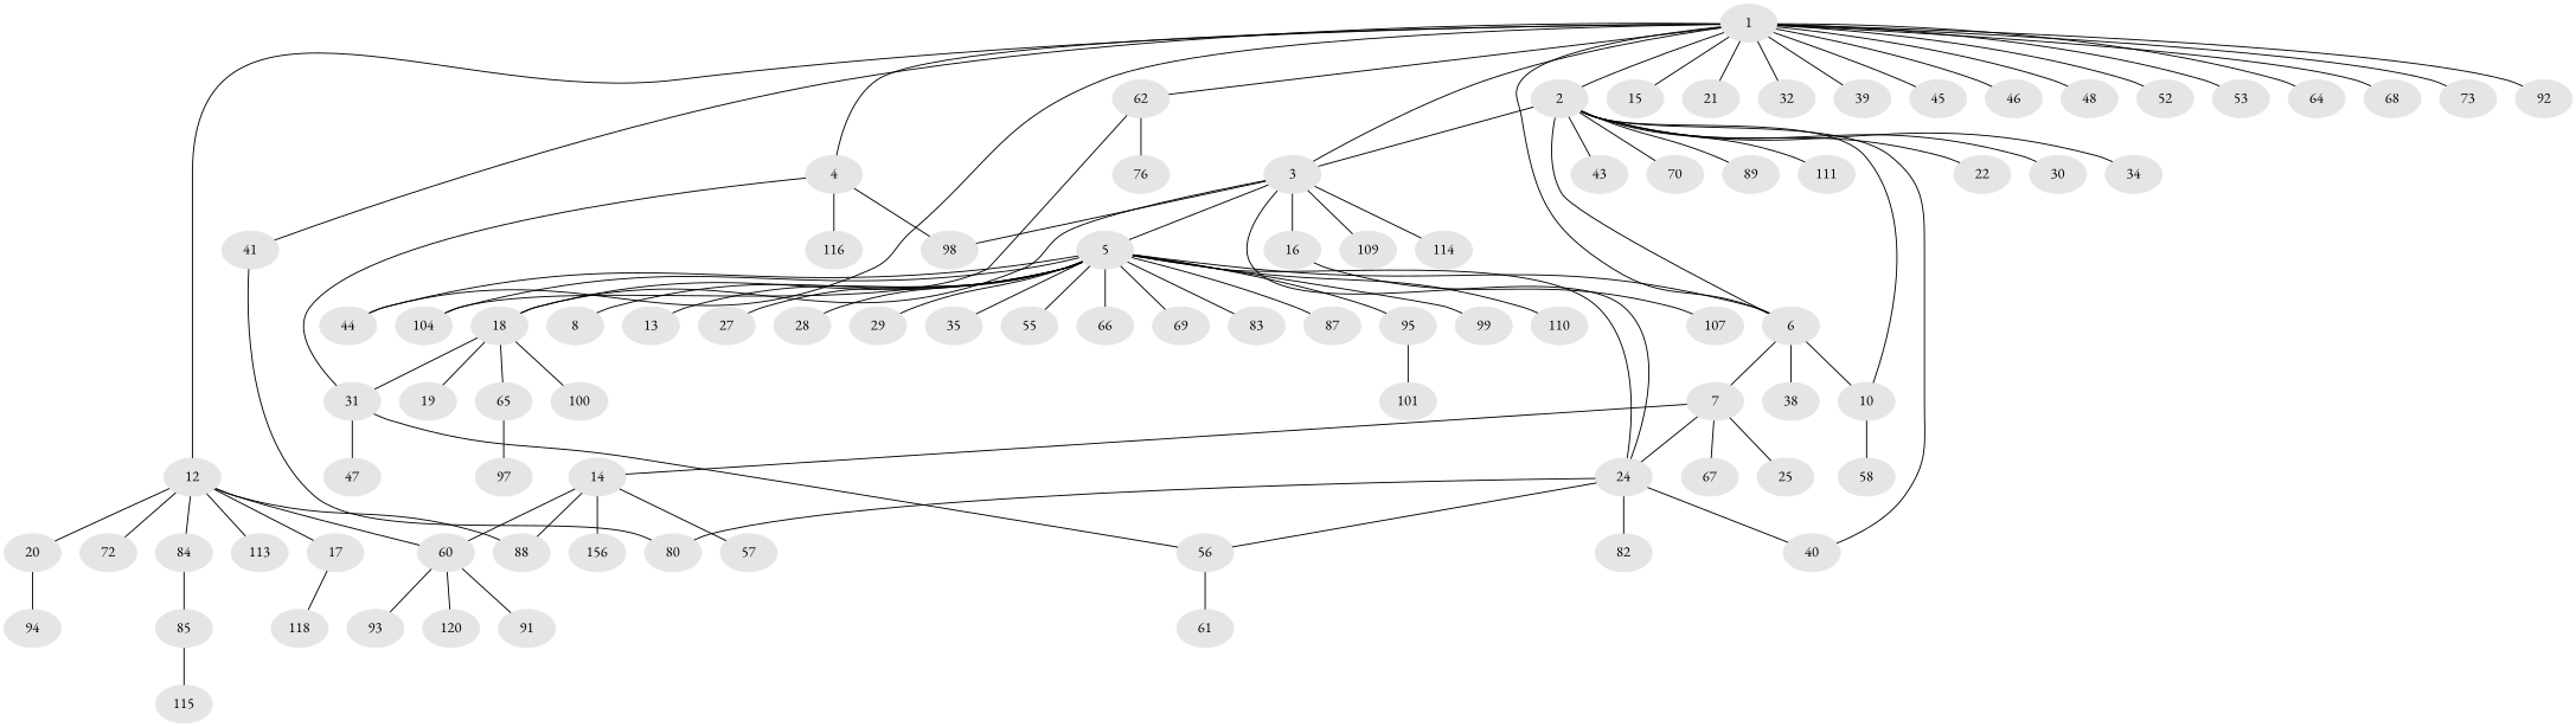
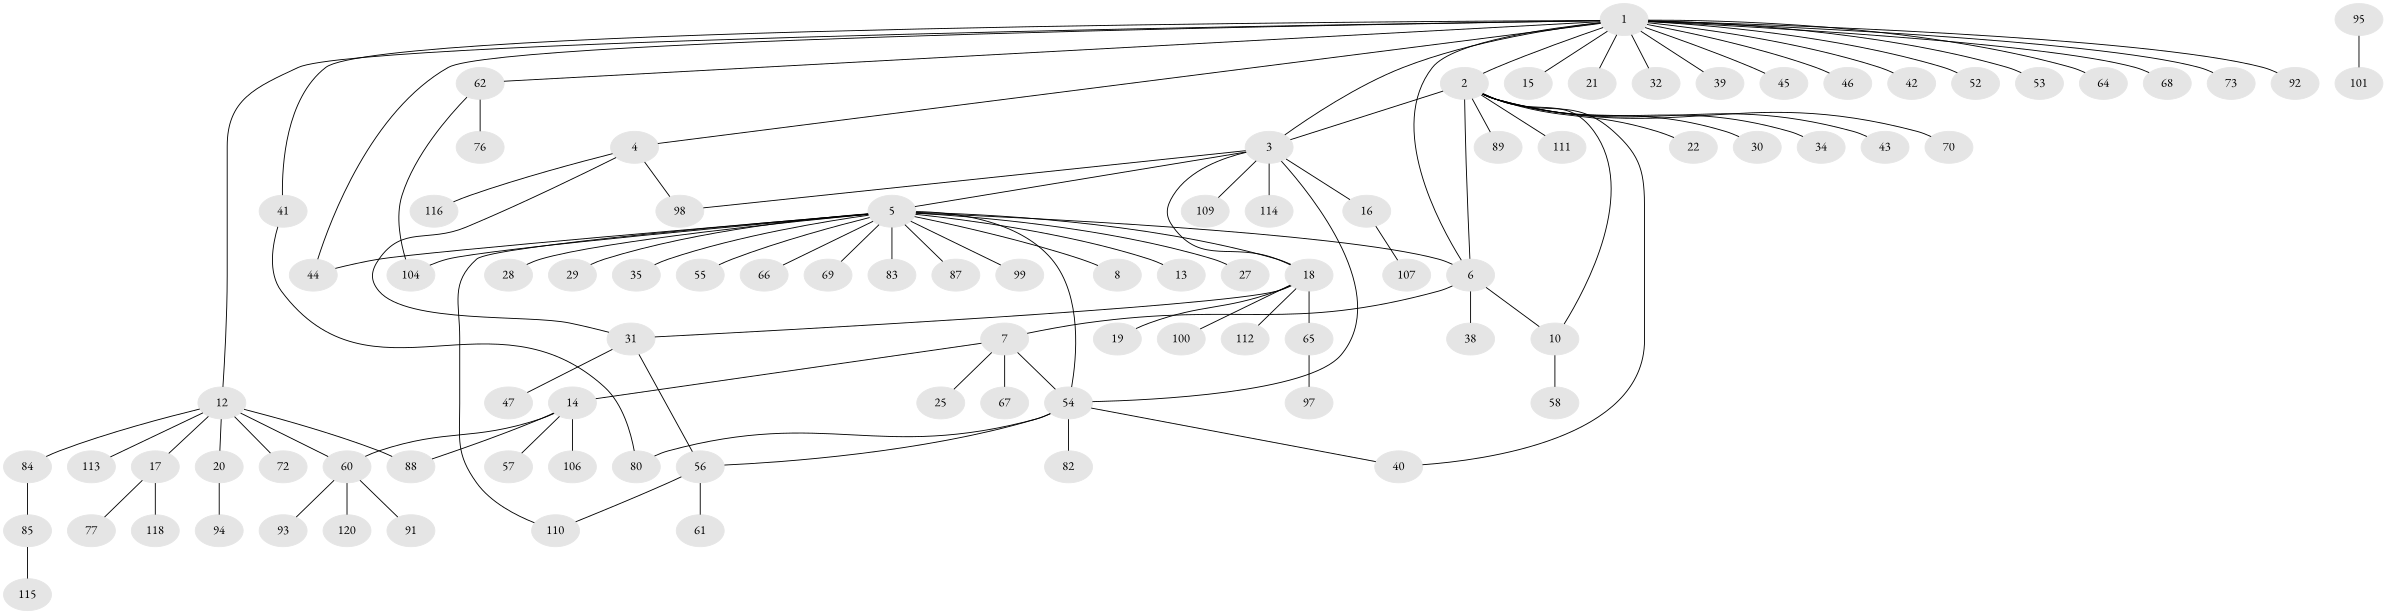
  graph {
    fontname="EB Garamond"
    node [color=gray90 fontname="EB Garamond" style=filled]
    edge [fontname="EB Garamond"]
    1 [super="+11"]
    2 [super="+74"]
    3 [super="+59"]
    4 [super="+71"]
    6 [super="+75"]
    12 [super="+51"]
    15
    21 [super="+23"]
    32 [super="+33"]
    39
    41 [super="+63"]
    44
    45 [super="+96"]
    46
-   48
+   48 [label=42]
    52
    53
    62
    64
    68
    73
    92
    10 [super="+105"]
    22
    30
    34
    40 [super="+103"]
    43
    70
    89
    111
    5 [super="+9"]
    16 [super="+50"]
    18 [super="+37"]
-   24 [super="+79"]
+   24 [super="+79" label=54]
    98
    109
    114
    31
    116
    7 [super="+49"]
    38
    17 [super="+42"]
    20
    60 [super="+78"]
    72
    84
    88 [super="+108"]
    113
    80 [super="+102"]
    104
    76
    58
    8 [super="+117"]
    13
    27
    28
    29
    35
    55
    66 [super="+81"]
    69
    83 [super="+119"]
    87
    95
    99
    110
    107
    19
    65
    100
+   112
    56 [super="+90"]
    82
    47
    101
    14 [super="+36"]
    25
    67
    57
-   106 [label=156]
+   106
+   77
    118
    94
    91
    93
    120
    85 [super="+86"]
    97
    61
    115
    1 -- 2
    1 -- 3
    1 -- 4
    1 -- 6 [weight=2]
    1 -- 12
    1 -- 15
    1 -- 21
    1 -- 32
    1 -- 39
    1 -- 41
    1 -- 44
    1 -- 45
    1 -- 46
    1 -- 48
    1 -- 52
    1 -- 53
    1 -- 62
    1 -- 64
    1 -- 68
    1 -- 73
    1 -- 92
    2 -- 3
    2 -- 6
    2 -- 10
    2 -- 22
    2 -- 30
    2 -- 34
    2 -- 40
    2 -- 43
    2 -- 70
    2 -- 89
    2 -- 111
    3 -- 5
    3 -- 16
    3 -- 18
    3 -- 24
    3 -- 98
    3 -- 109
    3 -- 114
    4 -- 98
    4 -- 31
    4 -- 116
    6 -- 10
    6 -- 7
    6 -- 38
    12 -- 17
    12 -- 20
    12 -- 60
    12 -- 72
    12 -- 84
    12 -- 88
    12 -- 113
    41 -- 80
    62 -- 104
    62 -- 76
    10 -- 58
    5 -- 6
    5 -- 44
    5 -- 18
    5 -- 24
    5 -- 104
    5 -- 8
    5 -- 13
    5 -- 27
    5 -- 28
    5 -- 29
    5 -- 35
    5 -- 55
    5 -- 66
    5 -- 69
    5 -- 83
    5 -- 87
-   5 -- 95
    5 -- 99
    5 -- 110
    16 -- 107
    18 -- 31
    18 -- 19
    18 -- 65
    18 -- 100
+   18 -- 112
    24 -- 40
    24 -- 80
    24 -- 56
    24 -- 82
    31 -- 56
    31 -- 47
    7 -- 24
    7 -- 14
    7 -- 25
    7 -- 67
+   17 -- 77
    17 -- 118
    20 -- 94
    60 -- 91
    60 -- 93
    60 -- 120
    84 -- 85
    95 -- 101
    65 -- 97
+   56 -- 110
    56 -- 61
    14 -- 60
    14 -- 88
    14 -- 57
    14 -- 106
    85 -- 115
  }
